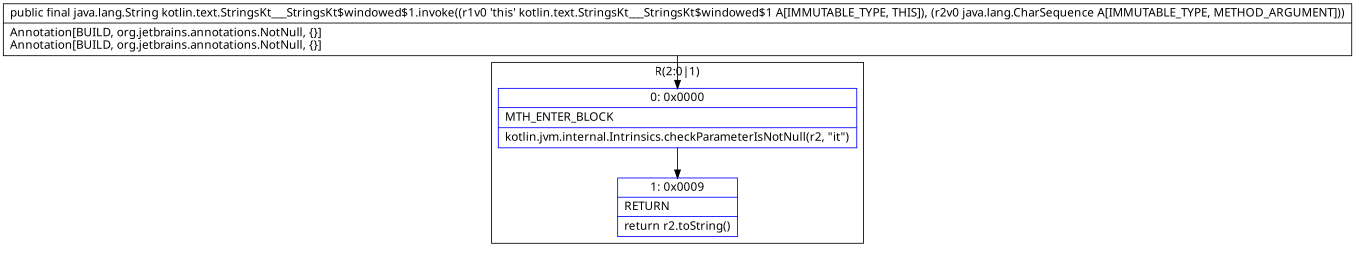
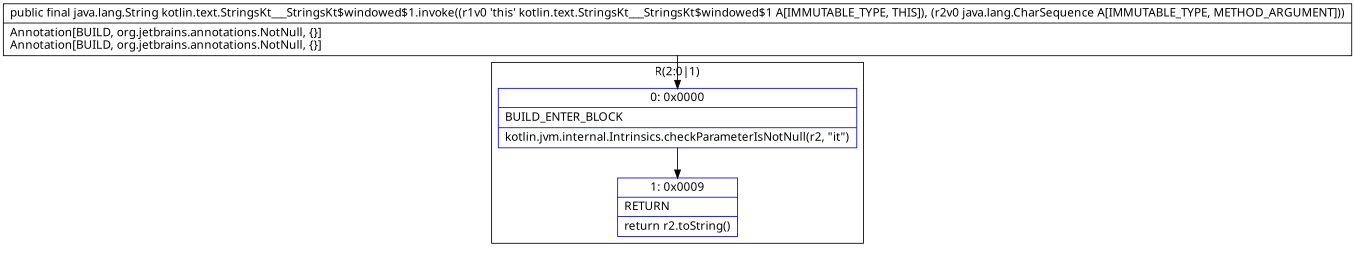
  digraph {
    fontname="Noto Sans"
    node [color=blue shape=record fontname="Noto Sans"]
    edge [fontname="Noto Sans"]
-   n1 [label="{0\:\ 0x0000|MTH_ENTER_BLOCK\l|kotlin.jvm.internal.Intrinsics.checkParameterIsNotNull(r2, \"it\")\l}"]
+   n1 [label="{0\:\ 0x0000|BUILD_ENTER_BLOCK\l|kotlin.jvm.internal.Intrinsics.checkParameterIsNotNull(r2, \"it\")\l}"]
    n2 [label="{1\:\ 0x0009|RETURN\l|return r2.toString()\l}"]
    n3 [label="{public final java.lang.String kotlin.text.StringsKt___StringsKt$windowed$1.invoke((r1v0 'this' kotlin.text.StringsKt___StringsKt$windowed$1 A[IMMUTABLE_TYPE, THIS]), (r2v0 java.lang.CharSequence A[IMMUTABLE_TYPE, METHOD_ARGUMENT]))  | Annotation[BUILD, org.jetbrains.annotations.NotNull, \{\}]\lAnnotation[BUILD, org.jetbrains.annotations.NotNull, \{\}]\l}" color=""]
    subgraph cluster_1 {
      label="R(2:0|1)"
      n1
      n2
    }
    n1 -> n2
    n3 -> n1
  }
